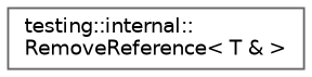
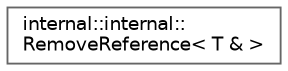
  digraph {
    rankdir=LR
-   n1 [color=grey40 fillcolor=white fontname=Helvetica fontsize=10 height=0.2 label="testing::internal::\lRemoveReference\< T & \>" shape=box style=filled width=0.4]
+   n1 [color=grey40 fillcolor=white fontname=Helvetica fontsize=10 height=0.2 label="internal::internal::\lRemoveReference\< T & \>" shape=box style=filled width=0.4]
  }
